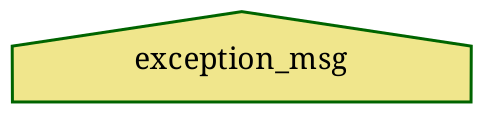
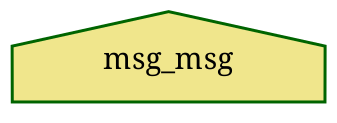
  digraph {
    rankdir=TB
    fontname="Noto Serif"
-   n1 [color=darkgreen fillcolor=khaki fontname="Noto Serif" fontsize=10 height=0.2 label=exception_msg shape=house style=filled width=0.4]
+   n1 [color=darkgreen fillcolor=khaki fontname="Noto Serif" fontsize=10 height=0.2 label=msg_msg shape=house style=filled width=0.4]
  }
